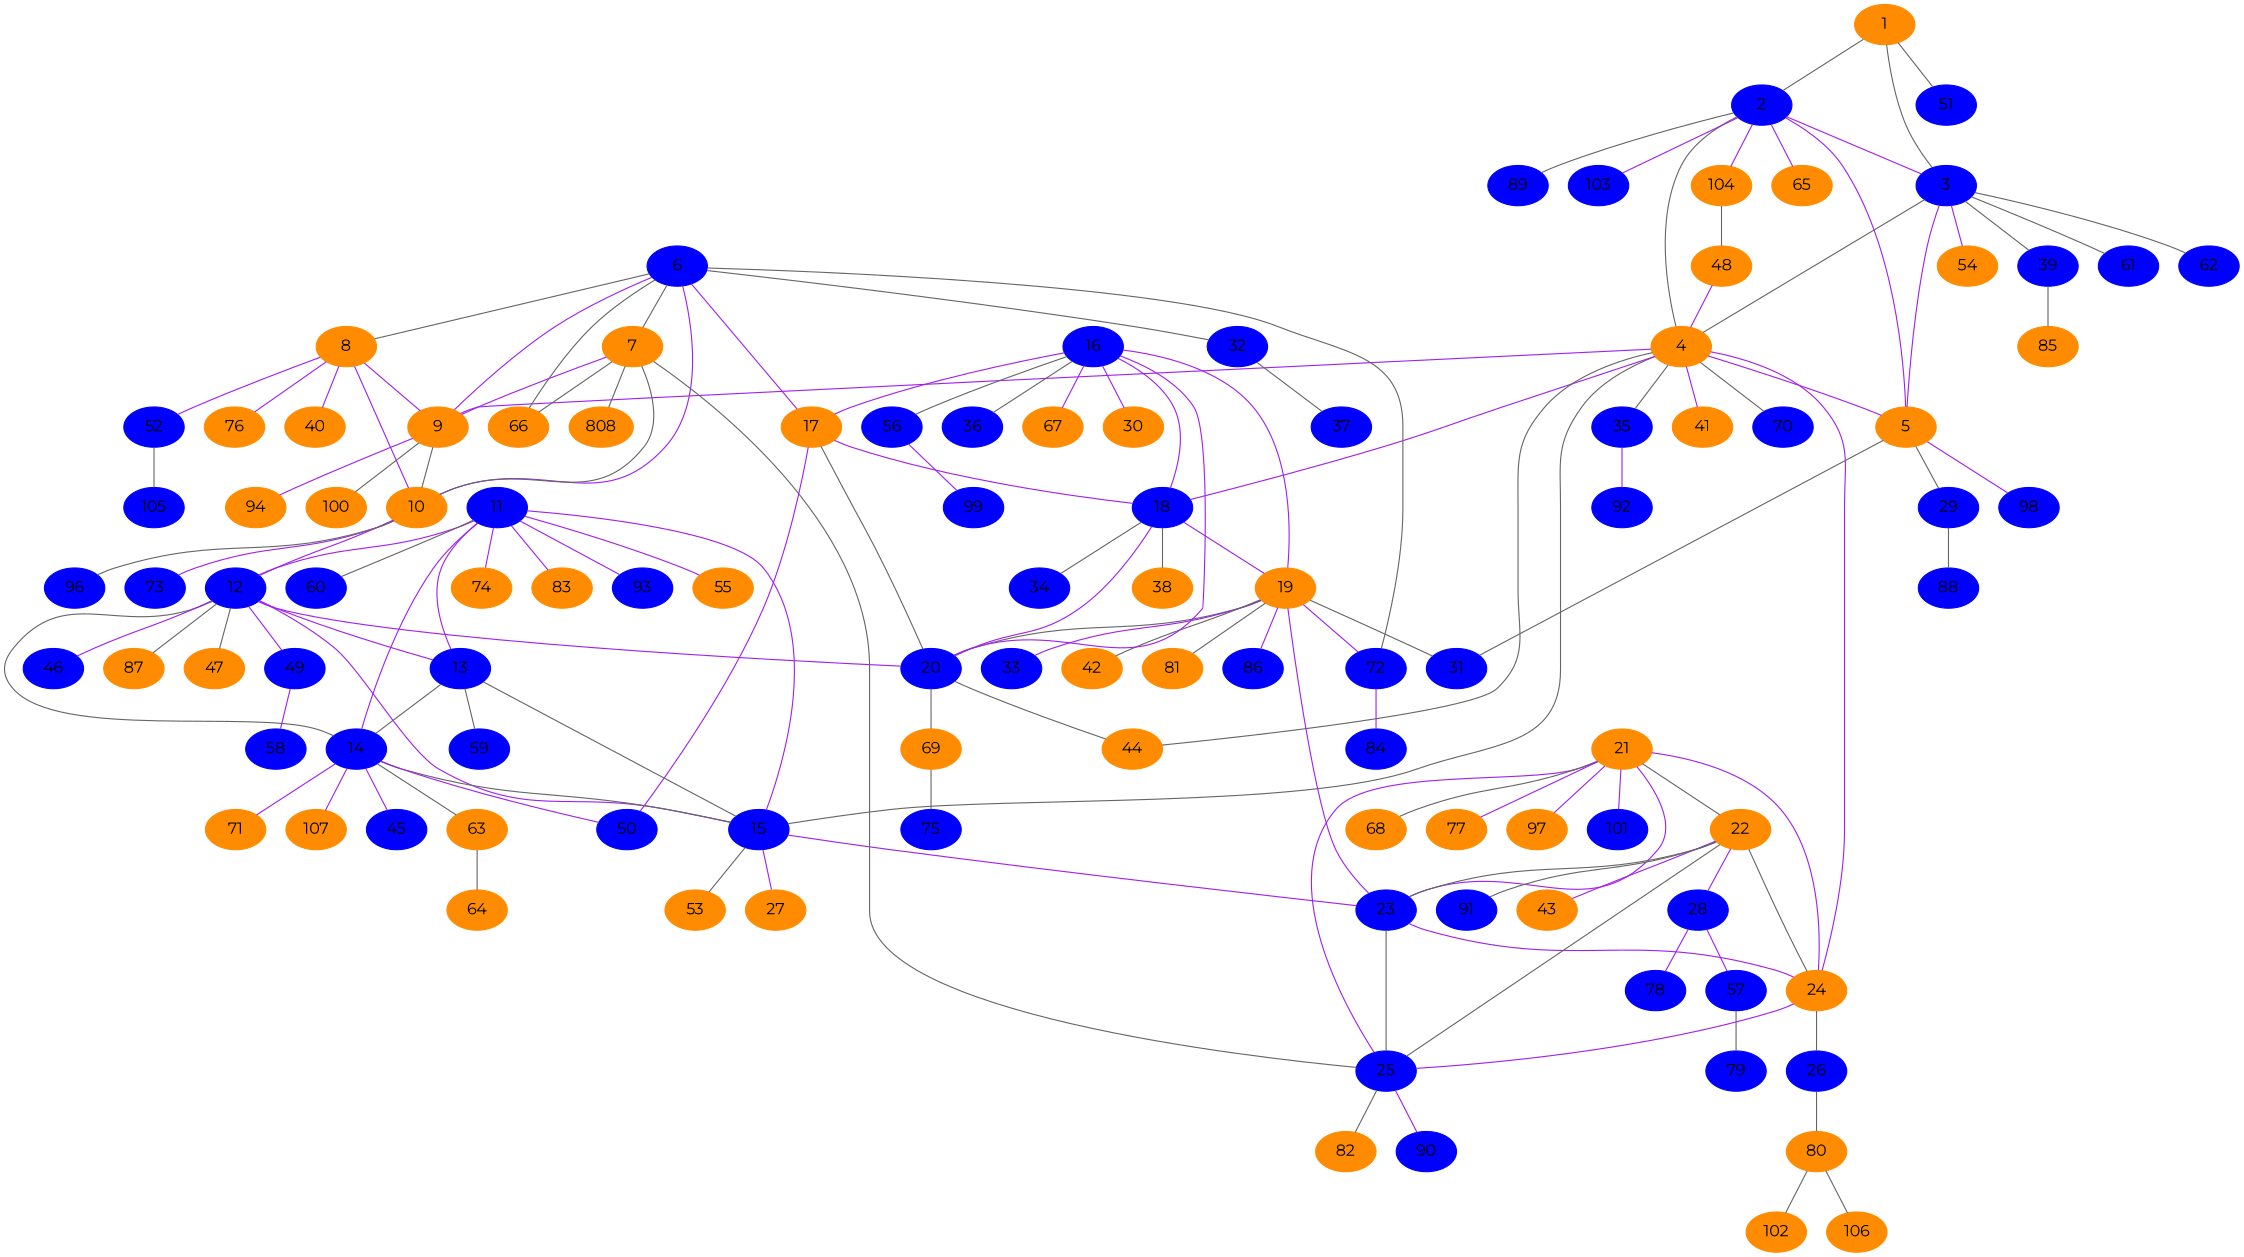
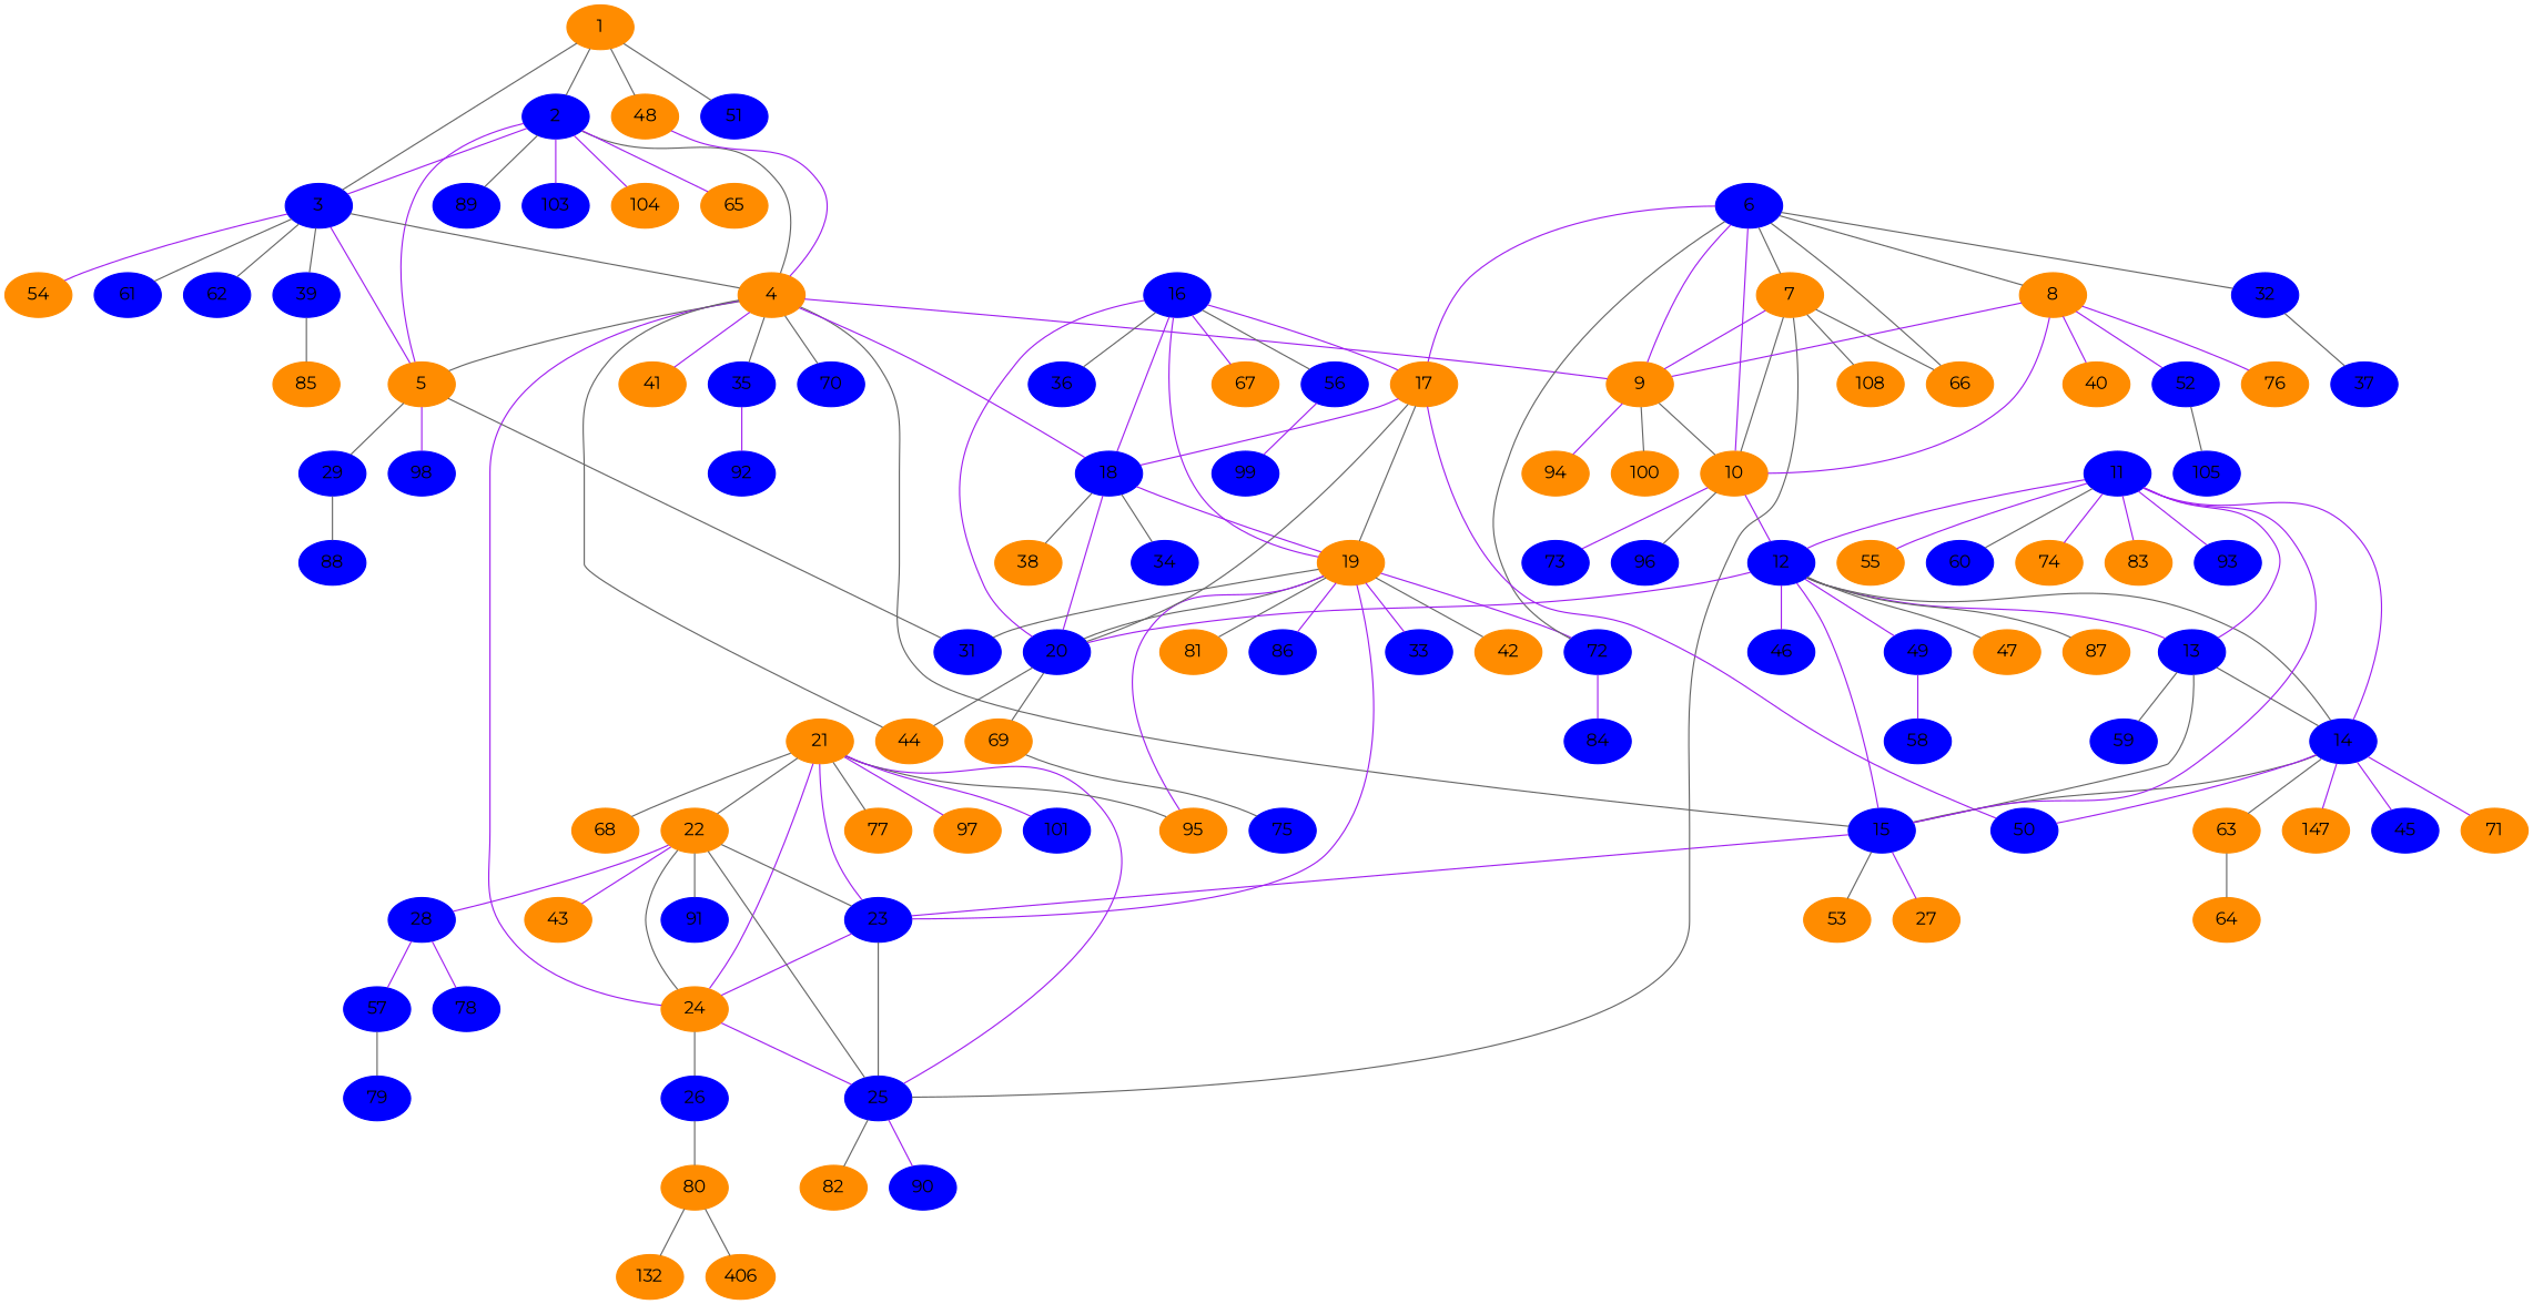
  graph {
    fontname=Montserrat
    node [color=blue fontname=Montserrat style=filled]
    edge [color=purple fontname=Montserrat]
    1 [color=darkorange]
    2
    3
    48 [color=darkorange]
    51
    4 [color=darkorange]
    5 [color=darkorange]
    65 [color=darkorange]
    89
    103
    104 [color=darkorange]
    39
    54 [color=darkorange]
    61
    62
    9 [color=darkorange]
    15
    18
    24 [color=darkorange]
    35
    41 [color=darkorange]
    44 [color=darkorange]
    70
    29
    31
    98
    85 [color=darkorange]
    10 [color=darkorange]
    94 [color=darkorange]
    100 [color=darkorange]
    23
    27 [color=darkorange]
    53 [color=darkorange]
    20
    19 [color=darkorange]
    34
    38 [color=darkorange]
    25
    26
    92
    88
    6
    7 [color=darkorange]
    8 [color=darkorange]
    17 [color=darkorange]
    32
    66 [color=darkorange]
    72
-   108 [color=darkorange label=808]
+   108 [color=darkorange]
    40 [color=darkorange]
    52
    76 [color=darkorange]
    12
    73
    96
    50
    37
    84
    82 [color=darkorange]
    90
    105
    13
    14
    46
    47 [color=darkorange]
    49
    87 [color=darkorange]
    11
    55 [color=darkorange]
    60
    74 [color=darkorange]
    83 [color=darkorange]
    93
    59
    45
    63 [color=darkorange]
    71 [color=darkorange]
-   107 [color=darkorange]
+   107 [color=darkorange label=147]
    69 [color=darkorange]
    58
    64 [color=darkorange]
    16
-   30 [color=darkorange]
    36
    56
    67 [color=darkorange]
    33
    42 [color=darkorange]
    81 [color=darkorange]
    86
+   95 [color=darkorange]
    99
    75
    21 [color=darkorange]
    22 [color=darkorange]
    68 [color=darkorange]
    77 [color=darkorange]
    97 [color=darkorange]
    101
    28
    43 [color=darkorange]
    91
    57
    78
    80 [color=darkorange]
-   102 [color=darkorange]
-   106 [color=darkorange]
+   102 [color=darkorange label=132]
+   106 [color=darkorange label=406]
    79
    1 -- 2 [color=gray40]
    1 -- 3 [color=gray40]
-   104 -- 48 [color=gray40]
+   1 -- 48 [color=gray40]
    1 -- 51 [color=gray40]
    2 -- 3
    2 -- 4 [color=gray40]
    2 -- 5
    2 -- 65
    2 -- 89 [color=gray40]
    2 -- 103
    2 -- 104
    3 -- 4 [color=gray40]
    3 -- 5
    3 -- 39 [color=gray40]
    3 -- 54
    3 -- 61 [color=gray40]
    3 -- 62 [color=gray40]
    48 -- 4
-   4 -- 5
+   4 -- 5 [color=gray40]
    4 -- 9
    4 -- 15 [color=gray40]
    4 -- 18
    4 -- 24
    4 -- 35 [color=gray40]
    4 -- 41
    4 -- 44 [color=gray40]
    4 -- 70 [color=gray40]
    5 -- 29 [color=gray40]
    5 -- 31 [color=gray40]
    5 -- 98
    39 -- 85 [color=gray40]
    9 -- 10 [color=gray40]
    9 -- 94
    9 -- 100 [color=gray40]
    15 -- 23
    15 -- 27
    15 -- 53 [color=gray40]
    18 -- 20
    18 -- 19
    18 -- 34 [color=gray40]
    18 -- 38 [color=gray40]
    24 -- 25
    24 -- 26 [color=gray40]
    35 -- 92
    29 -- 88 [color=gray40]
    10 -- 12
    10 -- 73
    10 -- 96 [color=gray40]
    23 -- 24
    23 -- 25 [color=gray40]
    20 -- 44 [color=gray40]
    20 -- 69 [color=gray40]
    19 -- 31 [color=gray40]
    19 -- 23
    19 -- 20 [color=gray40]
    19 -- 72
    19 -- 33
    19 -- 42 [color=gray40]
    19 -- 81 [color=gray40]
    19 -- 86
+   19 -- 95
    25 -- 82 [color=gray40]
    25 -- 90
    26 -- 80 [color=gray40]
    6 -- 9
    6 -- 10
    6 -- 7 [color=gray40]
    6 -- 8 [color=gray40]
    6 -- 17
    6 -- 32 [color=gray40]
    6 -- 66 [color=gray40]
    6 -- 72 [color=gray40]
    7 -- 9
    7 -- 10 [color=gray40]
    7 -- 25 [color=gray40]
    7 -- 66 [color=gray40]
    7 -- 108 [color=gray40]
    8 -- 9
    8 -- 10
    8 -- 40
    8 -- 52
    8 -- 76
    17 -- 18
    17 -- 20 [color=gray40]
+   17 -- 19 [color=gray40]
    17 -- 50
    32 -- 37 [color=gray40]
    72 -- 84
    52 -- 105 [color=gray40]
    12 -- 15
    12 -- 20
    12 -- 13
    12 -- 14 [color=gray40]
    12 -- 46
    12 -- 47 [color=gray40]
    12 -- 49
    12 -- 87 [color=gray40]
    13 -- 15 [color=gray40]
    13 -- 14 [color=gray40]
    13 -- 59 [color=gray40]
    14 -- 15 [color=gray40]
    14 -- 50
    14 -- 45
    14 -- 63 [color=gray40]
    14 -- 71
    14 -- 107
    49 -- 58
    11 -- 15
    11 -- 12
    11 -- 13
    11 -- 14
    11 -- 55
    11 -- 60 [color=gray40]
    11 -- 74
    11 -- 83
    11 -- 93
    63 -- 64 [color=gray40]
    69 -- 75 [color=gray40]
    16 -- 18
    16 -- 20
    16 -- 19
    16 -- 17
-   16 -- 30
    16 -- 36 [color=gray40]
    16 -- 56 [color=gray40]
    16 -- 67
    56 -- 99
    21 -- 24
    21 -- 23
    21 -- 25
+   21 -- 95 [color=gray40]
    21 -- 22 [color=gray40]
    21 -- 68 [color=gray40]
-   21 -- 77
+   21 -- 77 [color=gray40]
    21 -- 97
    21 -- 101
    22 -- 24 [color=gray40]
    22 -- 23 [color=gray40]
    22 -- 25 [color=gray40]
    22 -- 28
    22 -- 43
    22 -- 91 [color=gray40]
    28 -- 57
    28 -- 78
    57 -- 79 [color=gray40]
    80 -- 102 [color=gray40]
    80 -- 106 [color=gray40]
  }
